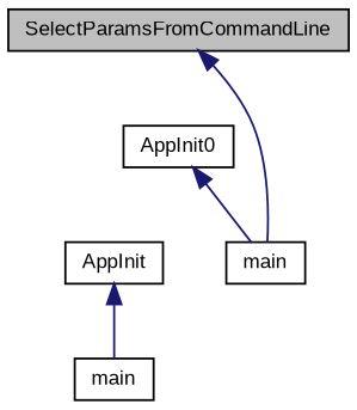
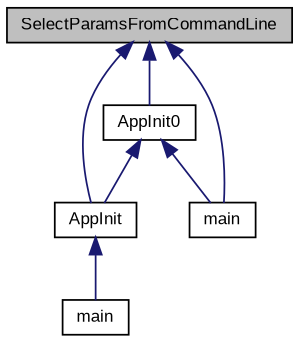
  digraph {
    fontname="Liberation Sans"
    rankdir=TB
    node [color=black fillcolor=white fontname="Liberation Sans" fontsize=10 shape=record style=filled]
    edge [color=midnightblue dir=back fontname="Liberation Sans" fontsize=10 labelfontname=Helvetica labelfontsize=10 style=solid]
    n1 [fillcolor=grey75 fontcolor=black height=0.2 label=SelectParamsFromCommandLine width=0.4]
    n2 [height=0.2 label=AppInit0 width=0.4]
    n3 [height=0.2 label=AppInit width=0.4]
    n4 [height=0.2 label=main width=0.4]
    n5 [height=0.2 label=main width=0.4]
+   n1 -> n2
+   n1 -> n3
    n1 -> n4
+   n2 -> n3
    n2 -> n4
    n3 -> n5
  }
